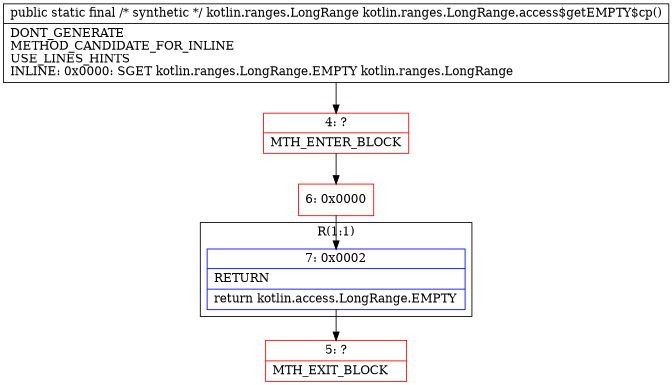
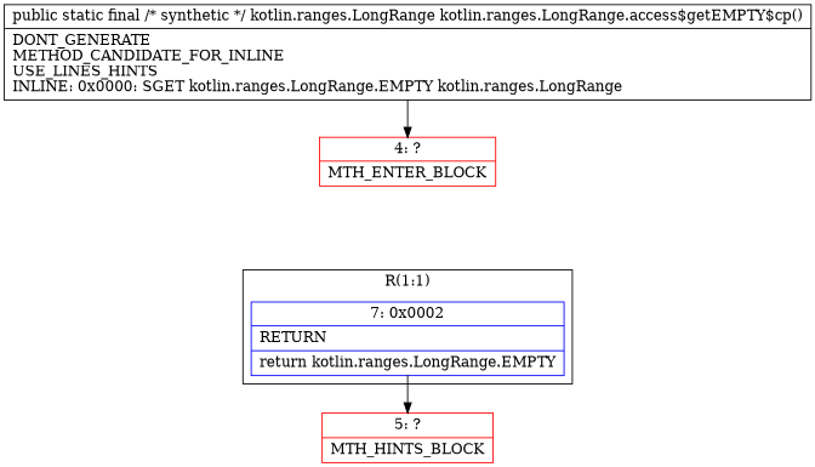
  digraph {
    node [color=red shape=record]
-   n1 [color=blue label="{7\:\ 0x0002|RETURN\l|return kotlin.access.LongRange.EMPTY\l}"]
-   n2 [label="{5\:\ ?|MTH_EXIT_BLOCK\l}"]
+   n1 [color=blue label="{7\:\ 0x0002|RETURN\l|return kotlin.ranges.LongRange.EMPTY\l}"]
+   n2 [label="{5\:\ ?|MTH_HINTS_BLOCK\l}"]
    n3 [label="{4\:\ ?|MTH_ENTER_BLOCK\l}"]
-   n4 [label="{6\:\ 0x0000}"]
    n5 [label="{public static final \/* synthetic *\/ kotlin.ranges.LongRange kotlin.ranges.LongRange.access$getEMPTY$cp()  | DONT_GENERATE\lMETHOD_CANDIDATE_FOR_INLINE\lUSE_LINES_HINTS\lINLINE: 0x0000: SGET   kotlin.ranges.LongRange.EMPTY kotlin.ranges.LongRange\l}" color=""]
    subgraph cluster_1 {
      label="R(1:1)"
      n1
    }
    n1 -> n2
-   n3 -> n4
-   n4 -> n1
    n5 -> n3
  }
